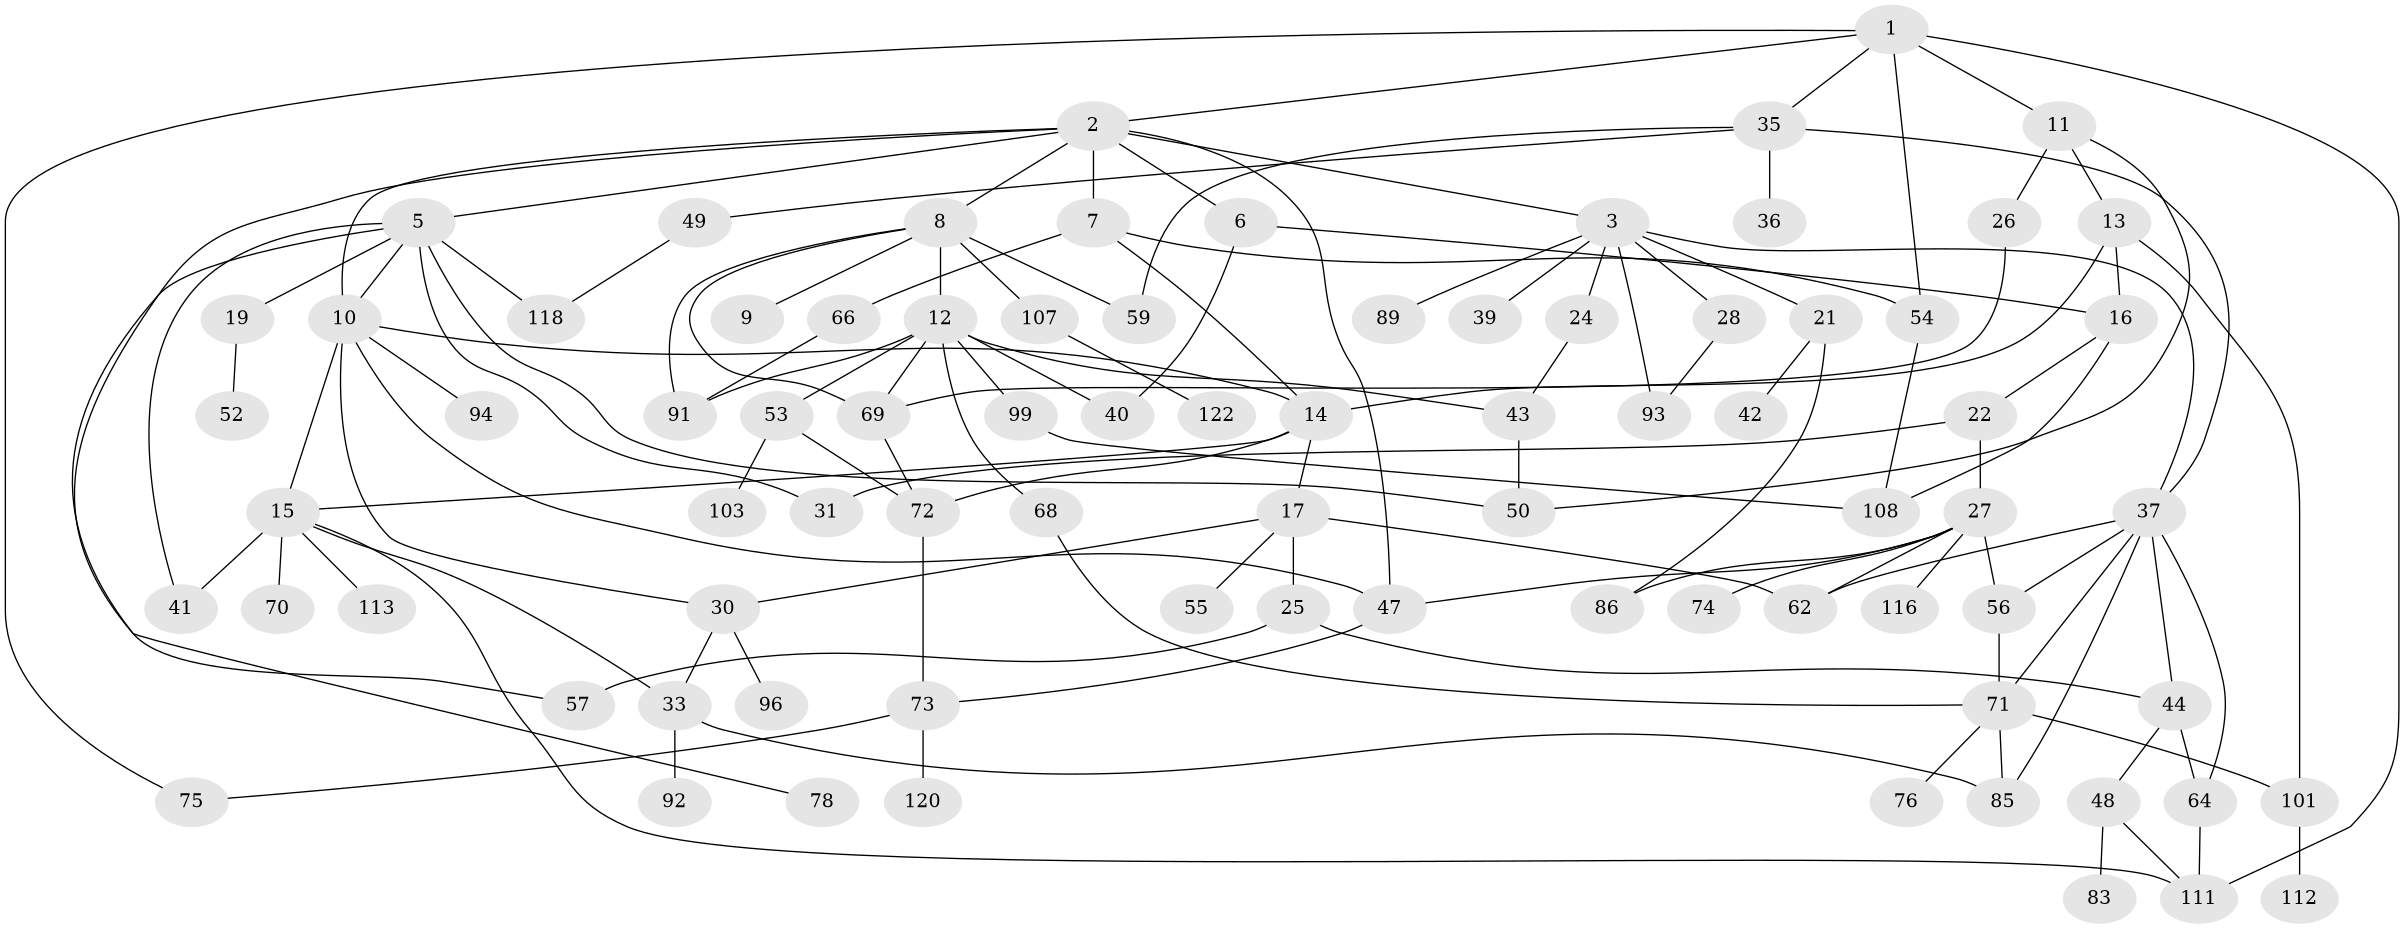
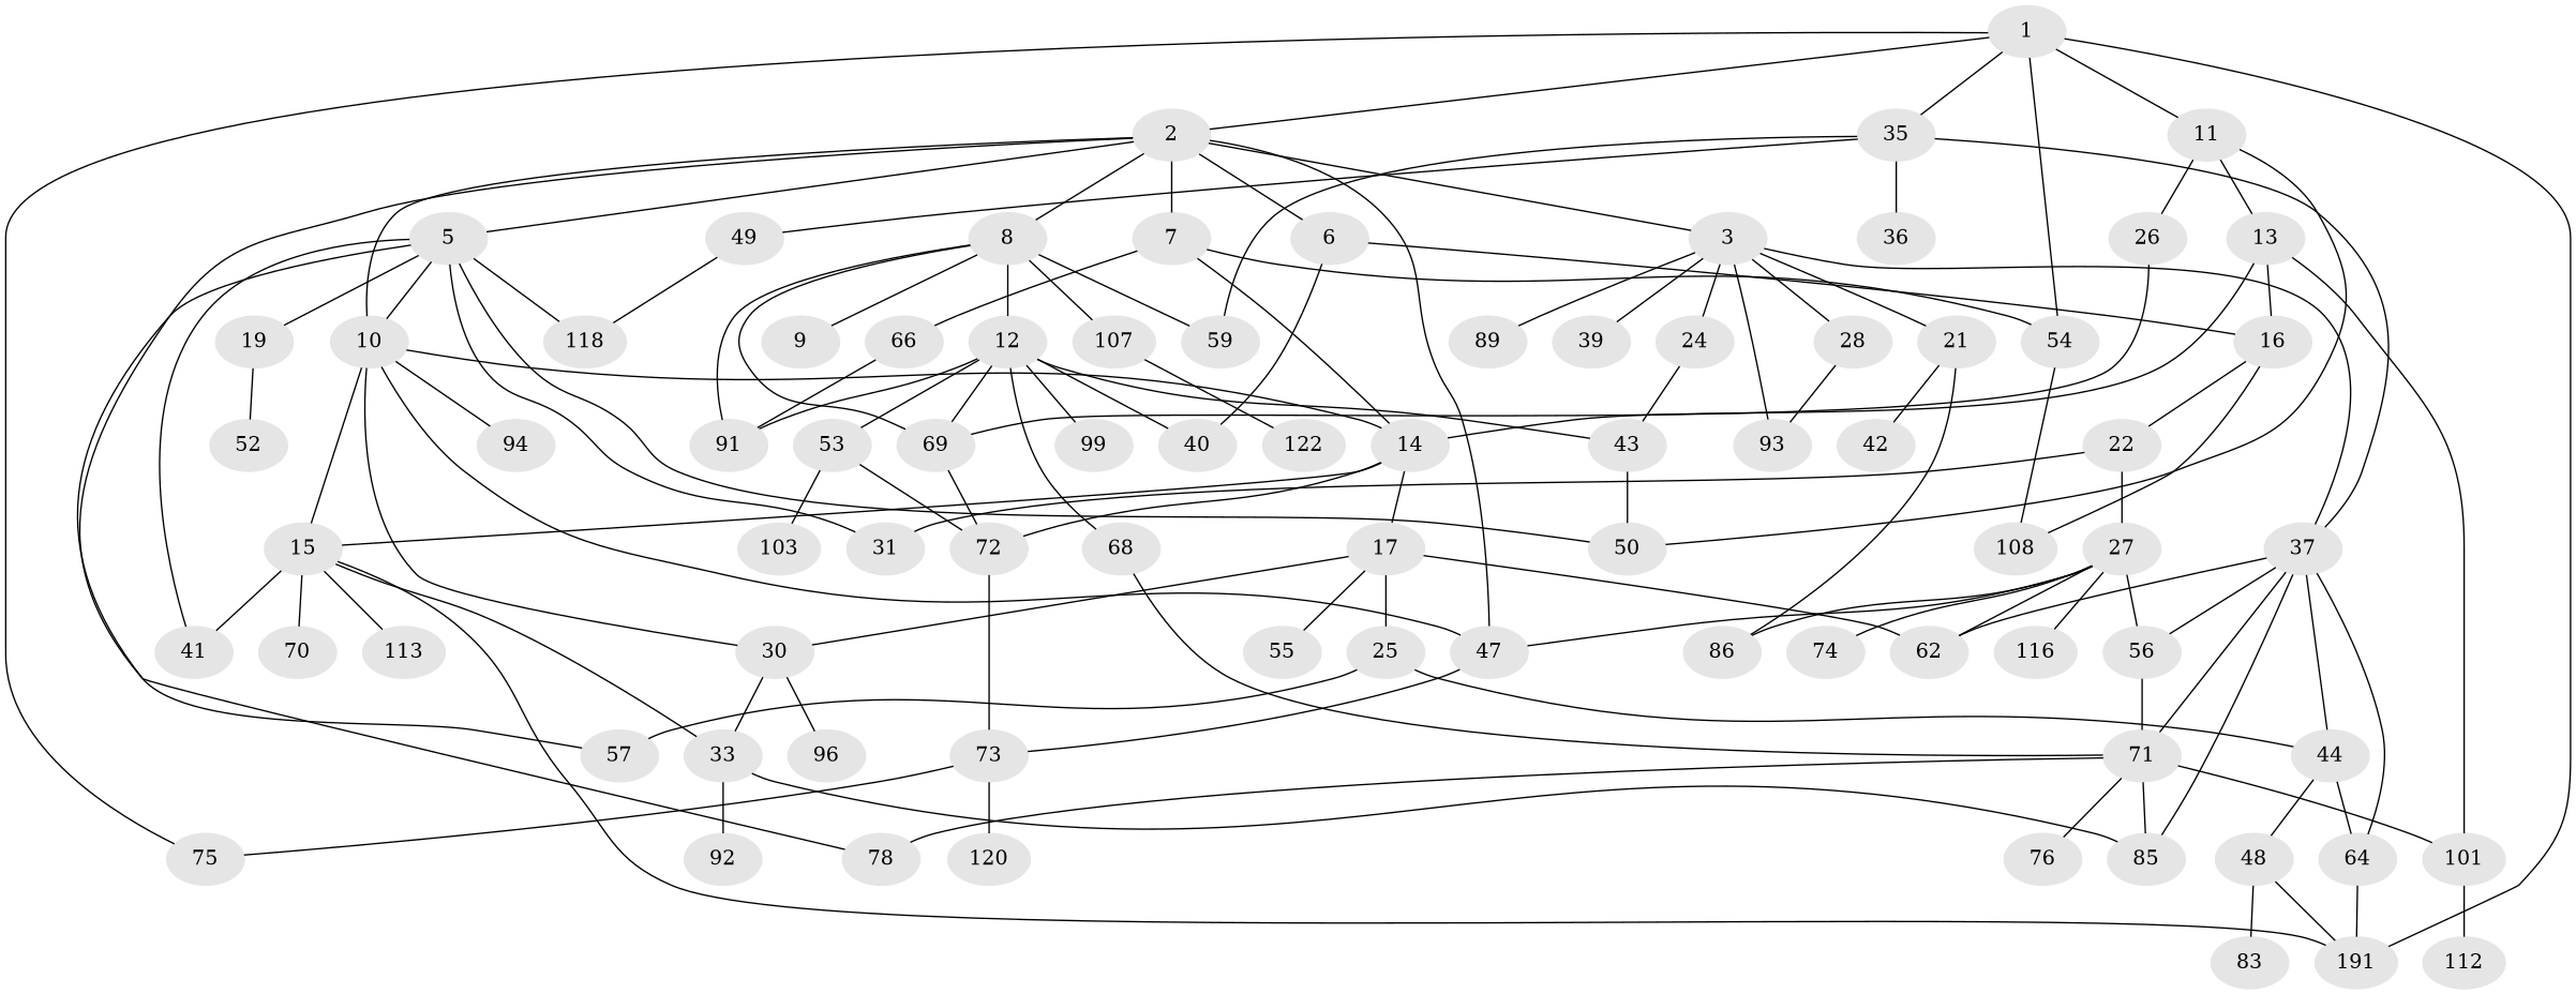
  graph {
    node [color=gray90 style=filled]
    1 [super="+29"]
    2 [super="+55"]
    11 [super="+106"]
    35
    54
    75
-   111 [super="+119"]
+   111 [super="+119" label=191]
    3 [super="+4"]
    5 [super="+90"]
    6
    7 [super="+81"]
    8 [super="+61"]
    10 [super="+98"]
    47
    57
    50
    13 [super="+18"]
    26
    37 [super="+80"]
    59
    36
    49 [super="+104"]
    108 [super="+110"]
    21 [super="+23"]
    24
    28 [super="+77"]
    39
    89
    93
    19 [super="+109"]
    31 [super="+60"]
    41
    78
    118
    16
    40 [super="+63"]
    14 [super="+121"]
    66
    9
    12 [super="+45"]
    69 [super="+88"]
    91
    107
    15 [super="+105"]
    30 [super="+32"]
    94
    73 [super="+84"]
    42
    86
    43 [super="+115"]
    62 [super="+79"]
    44 [super="+67"]
    56 [super="+58"]
    85 [super="+114"]
    64
    71 [super="+95"]
    52
    22
    17 [super="+20"]
    72 [super="+97"]
    53
    68
    99
    122
    33 [super="+34"]
    70
    113
    96
    76 [super="+100"]
    101 [super="+117"]
    103
    112
    25 [super="+51"]
    n74 [label=55]
    92
    27 [super="+46"]
    74
    116
    48
    83 [super="+102"]
    120
    1 -- 2
    1 -- 11
    1 -- 35
    1 -- 54
    1 -- 75
    1 -- 111
    2 -- 3
    2 -- 5
    2 -- 6
    2 -- 7
    2 -- 8
    2 -- 10
    2 -- 47
    2 -- 57
    11 -- 50
    11 -- 13
    11 -- 26
    35 -- 37
    35 -- 59
    35 -- 36
    35 -- 49
    54 -- 108
    3 -- 37
    3 -- 21
    3 -- 24
    3 -- 28
    3 -- 39
    3 -- 89
    3 -- 93
    5 -- 10
    5 -- 50
    5 -- 19
    5 -- 31
    5 -- 41
    5 -- 78
    5 -- 118
    6 -- 16
    6 -- 40
    7 -- 54
    7 -- 14
    7 -- 66
    8 -- 59
    8 -- 9
    8 -- 12
    8 -- 69
    8 -- 91
    8 -- 107
    10 -- 47
    10 -- 14
    10 -- 15
    10 -- 30
    10 -- 94
    47 -- 73
    13 -- 16
    13 -- 14
    13 -- 101
    26 -- 69
    37 -- 62
    37 -- 44
    37 -- 56
    37 -- 85
    37 -- 64
    37 -- 71
    49 -- 118
    21 -- 42
    21 -- 86
    24 -- 43
    28 -- 93
    19 -- 52
    16 -- 108
    16 -- 22
    14 -- 15
    14 -- 17
    14 -- 72
    66 -- 91
    12 -- 40
    12 -- 69
    12 -- 91
    12 -- 43
    12 -- 53
    12 -- 68
    12 -- 99
    69 -- 72
    107 -- 122
    15 -- 111
    15 -- 41
    15 -- 33
    15 -- 70
    15 -- 113
    30 -- 33
    30 -- 96
    73 -- 75
    73 -- 120
    43 -- 50
    44 -- 64
    44 -- 48
    56 -- 71
    64 -- 111
+   71 -- 78
    71 -- 85
    71 -- 76
    71 -- 101
    22 -- 31
    22 -- 27
    17 -- 30
    17 -- 62
    17 -- 25
    17 -- n74
    72 -- 73
    53 -- 72
    53 -- 103
    68 -- 71
-   99 -- 108
    33 -- 85
    33 -- 92
    101 -- 112
    25 -- 57
    25 -- 44
    27 -- 47
    27 -- 86
    27 -- 62
    27 -- 56
    27 -- 74
    27 -- 116
    48 -- 111
    48 -- 83
  }
